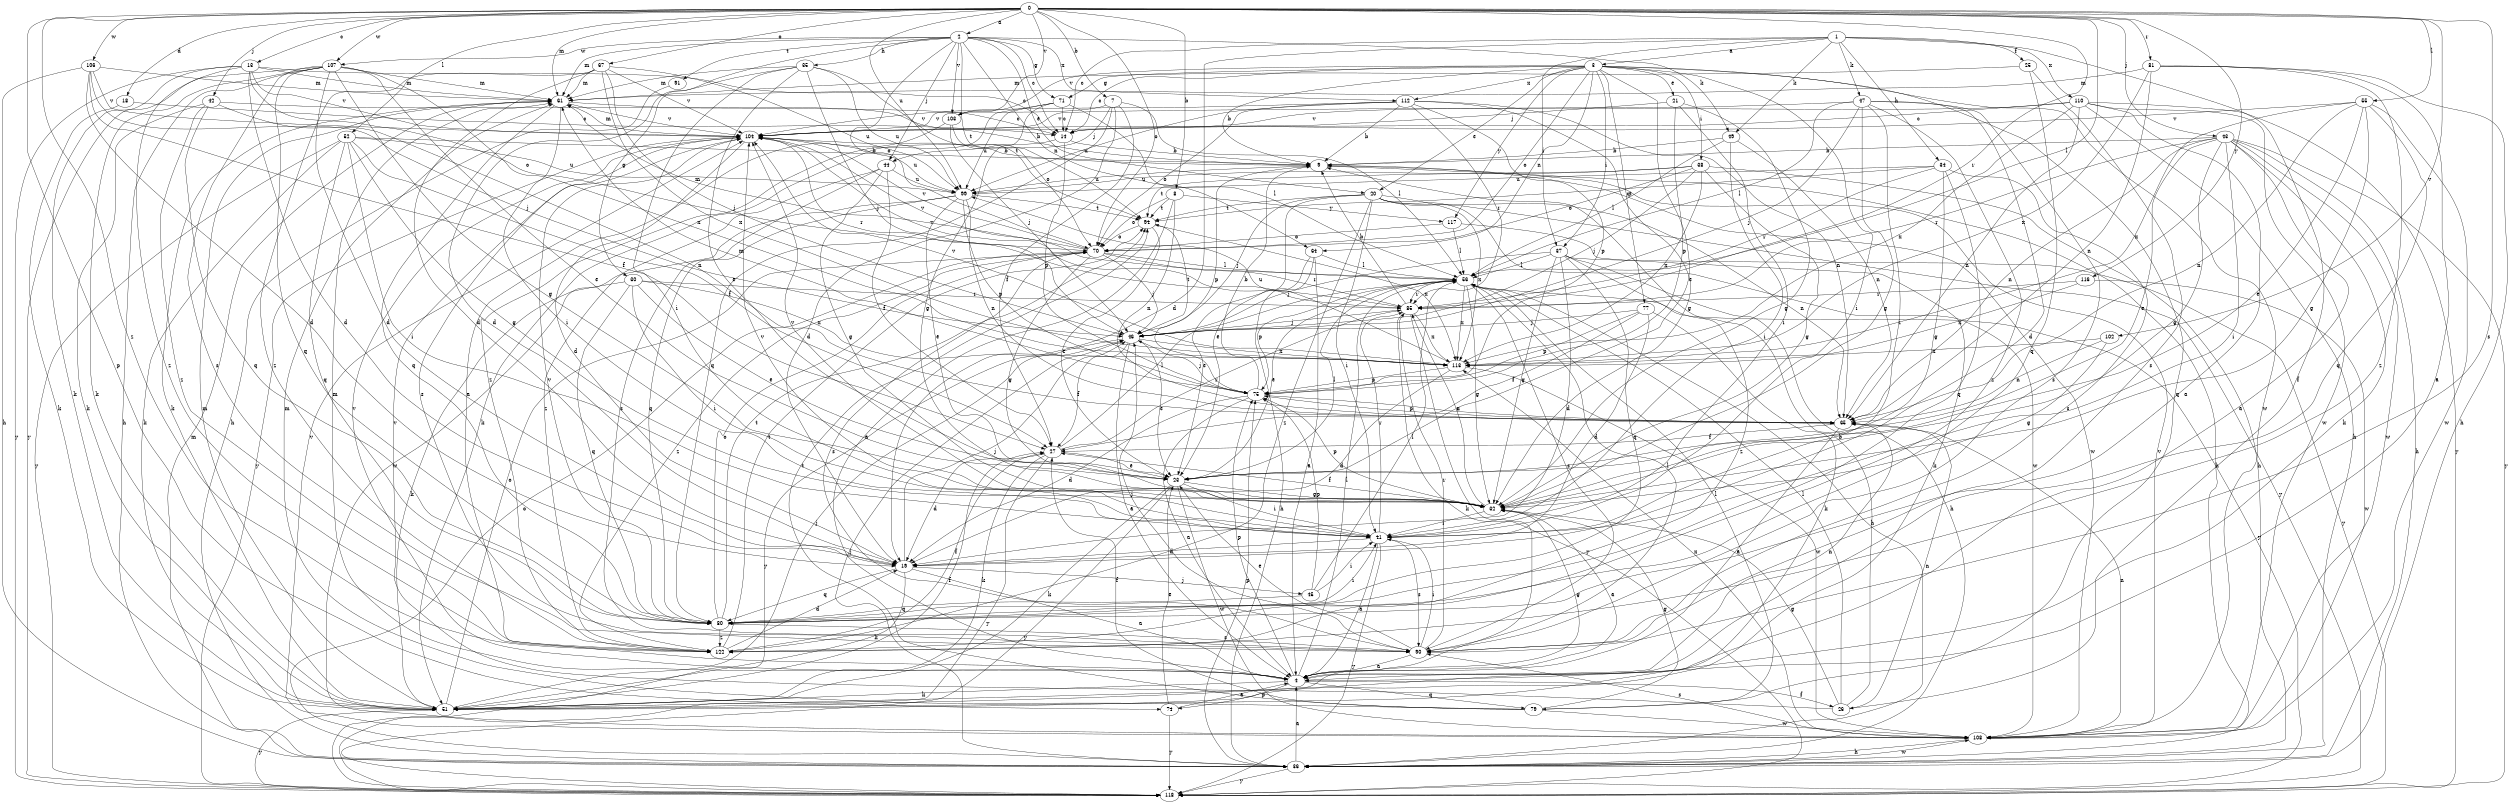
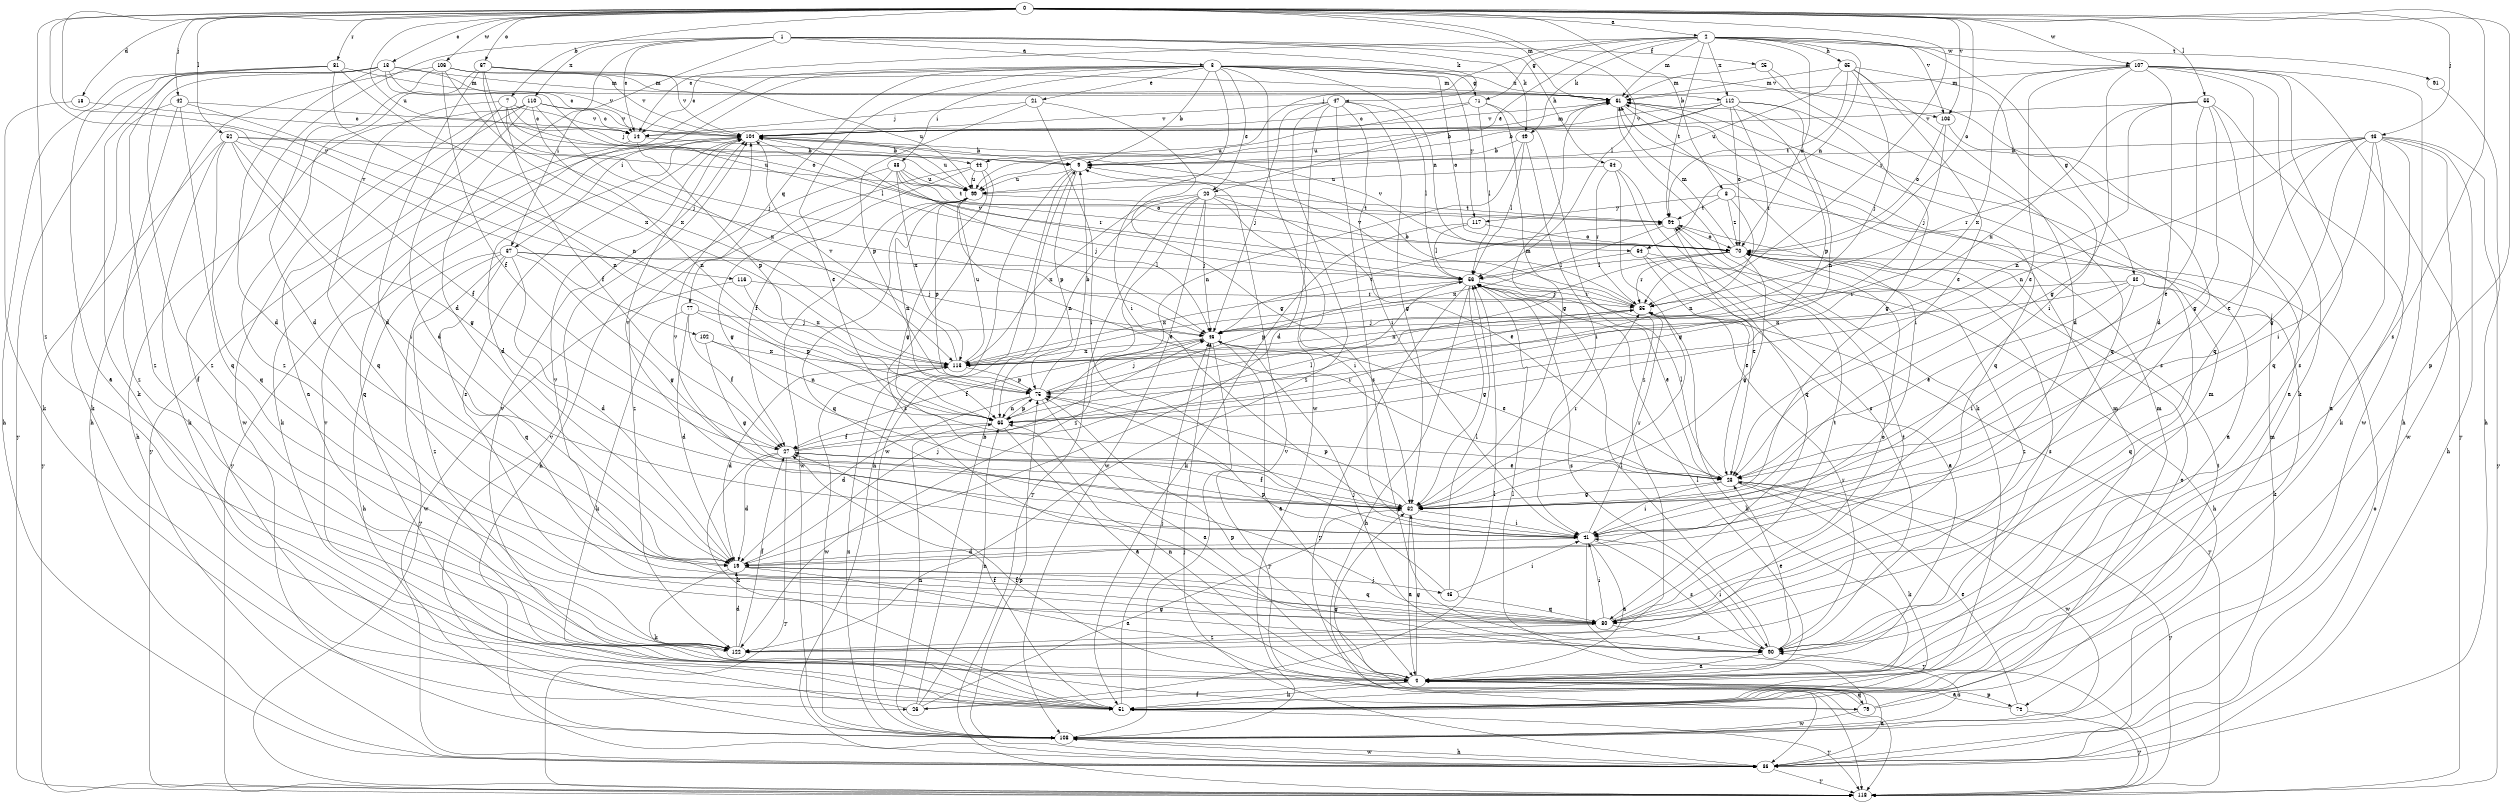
  strict digraph {
    0
    2
    7
    8
    13
    18
    42
    43
    52
    55
    56
    61
    67
    70
    74
    81
    85
    90
    99
    102
    103
    106
    107
    116
    122
    14
    49
    20
    30
    n30 [label=71]
    35
    44
    64
    91
    94
    112
    19
    104
    27
    80
    117
    4
    65
    51
    118
    9
    23
    41
    108
    32
    36
    113
    75
    46
    1
    3
    25
    26
    34
    37
    47
    110
    21
    38
    77
    79
    45
    0 -> 2 [label=a]
    0 -> 7 [label=b]
    0 -> 8 [label=b]
    0 -> 13 [label=c]
    0 -> 18 [label=d]
    0 -> 42 [label=j]
    0 -> 43 [label=j]
    0 -> 52 [label=l]
    0 -> 55 [label=l]
    0 -> 56 [label=l]
    0 -> 61 [label=m]
    0 -> 67 [label=o]
    0 -> 70 [label=o]
    0 -> 74 [label=p]
    0 -> 81 [label=r]
    0 -> 85 [label=r]
    0 -> 90 [label=s]
    0 -> 99 [label=u]
    0 -> 102 [label=v]
    0 -> 103 [label=v]
    0 -> 106 [label=w]
    0 -> 107 [label=w]
    0 -> 116 [label=y]
    0 -> 122 [label=z]
    2 -> 61 [label=m]
    2 -> 70 [label=o]
    2 -> 103 [label=v]
    2 -> 107 [label=w]
    2 -> 14 [label=c]
    2 -> 49 [label=k]
    2 -> 20 [label=e]
    2 -> 30 [label=g]
    2 -> n30 [label=g]
    2 -> 35 [label=h]
    2 -> 44 [label=j]
    2 -> 64 [label=n]
    2 -> 91 [label=t]
    2 -> 94 [label=t]
    2 -> 112 [label=x]
    7 -> 56 [label=l]
    7 -> 44 [label=j]
    7 -> 19 [label=d]
    7 -> 104 [label=v]
    7 -> 27 [label=f]
    7 -> 80 [label=q]
-   8 -> 70 [label=o]
+   8 -> 70 [label=z]
    8 -> 94 [label=t]
    8 -> 117 [label=y]
    8 -> 4 [label=a]
    8 -> 65 [label=n]
    13 -> 61 [label=m]
    13 -> 70 [label=o]
    13 -> 122 [label=z]
    13 -> 14 [label=c]
    13 -> 19 [label=d]
    13 -> 104 [label=v]
    13 -> 51 [label=k]
    13 -> 118 [label=y]
    18 -> 14 [label=c]
    18 -> 51 [label=k]
    42 -> 122 [label=z]
    42 -> 14 [label=c]
    42 -> 80 [label=q]
    42 -> 65 [label=n]
    42 -> 51 [label=k]
    43 -> 85 [label=r]
    43 -> 4 [label=a]
    43 -> 65 [label=n]
    43 -> 51 [label=k]
    43 -> 118 [label=y]
    43 -> 9 [label=b]
    43 -> 23 [label=e]
    43 -> 41 [label=i]
    43 -> 108 [label=w]
    43 -> 32 [label=g]
    43 -> 36 [label=h]
    52 -> 99 [label=u]
    52 -> 27 [label=f]
    52 -> 80 [label=q]
    52 -> 51 [label=k]
    52 -> 118 [label=y]
    52 -> 9 [label=b]
    52 -> 41 [label=i]
    52 -> 32 [label=g]
    55 -> 104 [label=v]
    55 -> 80 [label=q]
    55 -> 65 [label=n]
    55 -> 23 [label=e]
    55 -> 108 [label=w]
    55 -> 32 [label=g]
    55 -> 113 [label=x]
    56 -> 85 [label=r]
    56 -> 90 [label=s]
    56 -> 104 [label=v]
    56 -> 118 [label=y]
    56 -> 23 [label=e]
    56 -> 32 [label=g]
    56 -> 36 [label=h]
    56 -> 113 [label=x]
    56 -> 75 [label=p]
    61 -> 104 [label=v]
    61 -> 80 [label=q]
    61 -> 51 [label=k]
    61 -> 9 [label=b]
    61 -> 41 [label=i]
    67 -> 61 [label=m]
    67 -> 99 [label=u]
    67 -> 122 [label=z]
    67 -> 19 [label=d]
    67 -> 104 [label=v]
    67 -> 113 [label=x]
    67 -> 46 [label=j]
    70 -> 56 [label=l]
    70 -> 61 [label=m]
    70 -> 85 [label=r]
    70 -> 90 [label=s]
    70 -> 122 [label=z]
    70 -> 104 [label=v]
    70 -> 32 [label=g]
    70 -> 46 [label=j]
    74 -> 4 [label=a]
    74 -> 118 [label=y]
    74 -> 23 [label=e]
    81 -> 61 [label=m]
    81 -> 122 [label=z]
    81 -> 4 [label=a]
    81 -> 65 [label=n]
    81 -> 36 [label=h]
    81 -> 113 [label=x]
    85 -> 104 [label=v]
    85 -> 51 [label=k]
    85 -> 118 [label=y]
    85 -> 9 [label=b]
    85 -> 113 [label=x]
    85 -> 46 [label=j]
    90 -> 56 [label=l]
    90 -> 85 [label=r]
    90 -> 4 [label=a]
    90 -> 23 [label=e]
    90 -> 41 [label=i]
    90 -> 46 [label=j]
    99 -> 94 [label=t]
    99 -> 80 [label=q]
    99 -> 65 [label=n]
    99 -> 23 [label=e]
    99 -> 108 [label=w]
    99 -> 75 [label=p]
    102 -> 65 [label=n]
    102 -> 32 [label=g]
    102 -> 113 [label=x]
    103 -> 70 [label=o]
    103 -> 4 [label=a]
    103 -> 46 [label=j]
    106 -> 61 [label=m]
    106 -> 19 [label=d]
    106 -> 104 [label=v]
    106 -> 27 [label=f]
    106 -> 36 [label=h]
    106 -> 46 [label=j]
    107 -> 61 [label=m]
    107 -> 90 [label=s]
    107 -> 19 [label=d]
    107 -> 80 [label=q]
    107 -> 51 [label=k]
    107 -> 118 [label=y]
    107 -> 23 [label=e]
    107 -> 32 [label=g]
    107 -> 36 [label=h]
    107 -> 113 [label=x]
    116 -> 85 [label=r]
    116 -> 108 [label=w]
    116 -> 113 [label=x]
    122 -> 94 [label=t]
    122 -> 19 [label=d]
    122 -> 27 [label=f]
    14 -> 51 [label=k]
    14 -> 9 [label=b]
    14 -> 75 [label=p]
    49 -> 56 [label=l]
    49 -> 65 [label=n]
    49 -> 9 [label=b]
    49 -> 41 [label=i]
    20 -> 122 [label=z]
    20 -> 94 [label=t]
    20 -> 65 [label=n]
    20 -> 118 [label=y]
    20 -> 23 [label=e]
    20 -> 41 [label=i]
    20 -> 108 [label=w]
    20 -> 113 [label=x]
    20 -> 46 [label=j]
    30 -> 85 [label=r]
    30 -> 80 [label=q]
    30 -> 51 [label=k]
    30 -> 23 [label=e]
    30 -> 41 [label=i]
    30 -> 113 [label=x]
    n30 -> 56 [label=l]
    n30 -> 99 [label=u]
    n30 -> 122 [label=z]
    n30 -> 14 [label=c]
    n30 -> 32 [label=g]
    35 -> 61 [label=m]
    35 -> 99 [label=u]
    35 -> 94 [label=t]
    35 -> 19 [label=d]
    35 -> 23 [label=e]
    35 -> 41 [label=i]
    35 -> 46 [label=j]
    44 -> 90 [label=s]
    44 -> 99 [label=u]
    44 -> 122 [label=z]
    44 -> 27 [label=f]
    44 -> 32 [label=g]
    64 -> 56 [label=l]
    64 -> 4 [label=a]
    64 -> 23 [label=e]
    64 -> 36 [label=h]
    91 -> 36 [label=h]
    94 -> 70 [label=o]
    94 -> 23 [label=e]
    94 -> 113 [label=x]
    112 -> 70 [label=o]
    112 -> 85 [label=r]
    112 -> 99 [label=u]
    112 -> 104 [label=v]
    112 -> 65 [label=n]
    112 -> 9 [label=b]
    112 -> 32 [label=g]
    112 -> 75 [label=p]
    19 -> 80 [label=q]
    19 -> 4 [label=a]
    19 -> 51 [label=k]
    19 -> 46 [label=j]
    19 -> 45 [label=j]
    104 -> 61 [label=m]
    104 -> 85 [label=r]
    104 -> 90 [label=s]
    104 -> 99 [label=u]
    104 -> 19 [label=d]
    104 -> 118 [label=y]
    104 -> 9 [label=b]
    27 -> 56 [label=l]
    27 -> 85 [label=r]
    27 -> 19 [label=d]
    27 -> 51 [label=k]
    27 -> 118 [label=y]
    27 -> 23 [label=e]
    80 -> 70 [label=o]
    80 -> 90 [label=s]
    80 -> 122 [label=z]
    80 -> 94 [label=t]
    80 -> 104 [label=v]
    80 -> 41 [label=i]
    117 -> 56 [label=l]
    117 -> 70 [label=o]
    117 -> 51 [label=k]
    4 -> 56 [label=l]
    4 -> 61 [label=m]
    4 -> 74 [label=p]
    4 -> 104 [label=v]
    4 -> 65 [label=n]
    4 -> 51 [label=k]
    4 -> 32 [label=g]
    4 -> 75 [label=p]
    4 -> 26 [label=f]
    4 -> 79 [label=q]
    65 -> 27 [label=f]
    65 -> 4 [label=a]
    65 -> 75 [label=p]
    51 -> 61 [label=m]
    51 -> 70 [label=o]
    51 -> 27 [label=f]
    51 -> 118 [label=y]
    51 -> 46 [label=j]
    9 -> 99 [label=u]
    9 -> 108 [label=w]
    9 -> 36 [label=h]
    9 -> 75 [label=p]
    23 -> 56 [label=l]
    23 -> 51 [label=k]
    23 -> 118 [label=y]
    23 -> 41 [label=i]
    23 -> 108 [label=w]
    23 -> 32 [label=g]
    41 -> 85 [label=r]
    41 -> 90 [label=s]
    41 -> 19 [label=d]
    41 -> 104 [label=v]
    41 -> 4 [label=a]
    41 -> 118 [label=y]
    108 -> 90 [label=s]
    108 -> 104 [label=v]
    108 -> 65 [label=n]
    108 -> 9 [label=v]
    108 -> 36 [label=h]
    108 -> 113 [label=x]
    32 -> 85 [label=r]
    32 -> 104 [label=v]
    32 -> 27 [label=f]
    32 -> 4 [label=a]
    32 -> 41 [label=i]
    32 -> 75 [label=p]
    36 -> 61 [label=m]
    36 -> 70 [label=o]
    36 -> 4 [label=a]
    36 -> 118 [label=y]
    36 -> 108 [label=w]
    36 -> 75 [label=p]
    36 -> 46 [label=j]
    113 -> 99 [label=u]
    113 -> 19 [label=d]
    113 -> 104 [label=v]
    113 -> 108 [label=w]
    113 -> 75 [label=p]
    75 -> 61 [label=m]
    75 -> 19 [label=d]
    75 -> 4 [label=a]
    75 -> 65 [label=n]
    75 -> 9 [label=b]
    75 -> 46 [label=j]
    46 -> 94 [label=t]
    46 -> 27 [label=f]
    46 -> 4 [label=a]
    46 -> 118 [label=y]
    46 -> 23 [label=e]
    46 -> 113 [label=x]
    1 -> 14 [label=c]
    1 -> 49 [label=k]
    1 -> 19 [label=d]
    1 -> 3 [label=a]
    1 -> 25 [label=f]
    1 -> 26 [label=f]
    1 -> 34 [label=h]
    1 -> 37 [label=i]
    1 -> 47 [label=k]
    1 -> 110 [label=x]
    3 -> 70 [label=o]
    3 -> 103 [label=v]
    3 -> 14 [label=c]
    3 -> 20 [label=e]
    3 -> n30 [label=g]
    3 -> 64 [label=n]
    3 -> 112 [label=x]
    3 -> 117 [label=y]
    3 -> 9 [label=b]
    3 -> 23 [label=e]
    3 -> 41 [label=i]
    3 -> 108 [label=w]
    3 -> 37 [label=i]
    3 -> 21 [label=e]
    3 -> 38 [label=i]
    3 -> 77 [label=q]
    3 -> 79 [label=q]
    25 -> 61 [label=m]
    25 -> 90 [label=s]
    25 -> 80 [label=q]
    26 -> 56 [label=l]
    26 -> 104 [label=v]
    26 -> 65 [label=n]
    26 -> 9 [label=b]
    26 -> 32 [label=g]
    34 -> 85 [label=r]
    34 -> 90 [label=s]
    34 -> 99 [label=u]
-   34 -> 94 [label=t]
    34 -> 80 [label=q]
    34 -> 32 [label=g]
    37 -> 56 [label=l]
    37 -> 122 [label=z]
    37 -> 19 [label=d]
    37 -> 80 [label=q]
    37 -> 118 [label=y]
    37 -> 32 [label=g]
    37 -> 36 [label=h]
    37 -> 46 [label=j]
    47 -> 56 [label=l]
    47 -> 90 [label=s]
    47 -> 122 [label=z]
    47 -> 19 [label=d]
    47 -> 104 [label=v]
    47 -> 41 [label=i]
    47 -> 32 [label=g]
    47 -> 46 [label=j]
    110 -> 14 [label=c]
    110 -> 104 [label=v]
    110 -> 4 [label=a]
    110 -> 65 [label=n]
    110 -> 118 [label=y]
    110 -> 108 [label=w]
    110 -> 36 [label=h]
    110 -> 113 [label=x]
    21 -> 14 [label=j]
    21 -> 41 [label=i]
    21 -> 32 [label=g]
    21 -> 75 [label=p]
    38 -> 70 [label=o]
    38 -> 99 [label=u]
    38 -> 94 [label=t]
    38 -> 32 [label=g]
    38 -> 36 [label=h]
    38 -> 113 [label=x]
    38 -> 46 [label=j]
    77 -> 19 [label=d]
    77 -> 27 [label=f]
    77 -> 51 [label=k]
    77 -> 75 [label=p]
    77 -> 46 [label=j]
    79 -> 56 [label=l]
    79 -> 61 [label=m]
    79 -> 94 [label=t]
    79 -> 27 [label=f]
    79 -> 108 [label=w]
    79 -> 32 [label=g]
    45 -> 56 [label=l]
    45 -> 80 [label=q]
    45 -> 41 [label=i]
    45 -> 75 [label=p]
  }
